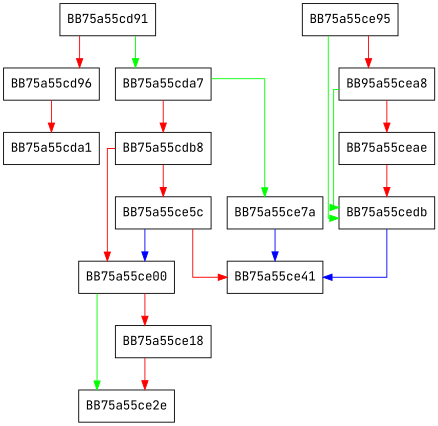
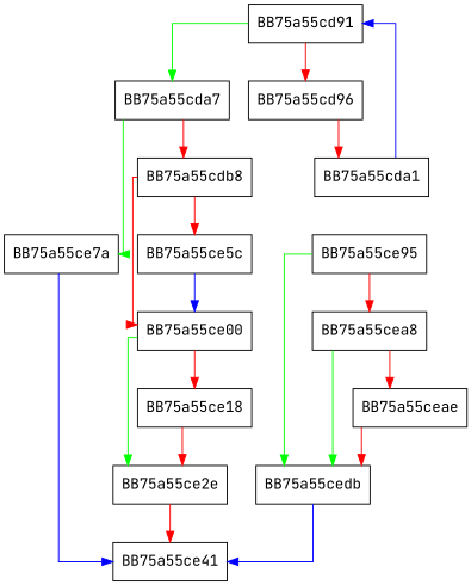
  digraph {
    fontname="JetBrains Mono"
    splines=ortho
    node [fontname="JetBrains Mono" shape=box]
    edge [color=red fontname="JetBrains Mono"]
    BB75a55cd91
    BB75a55cda7
    BB75a55cd96
    BB75a55ce7a
    BB75a55cdb8
    BB75a55cda1
    BB75a55ce41
    BB75a55ce5c
    BB75a55ce00
    BB75a55ce95
    BB75a55cedb
-   BB75a55cea8 [label=BB95a55cea8]
+   BB75a55cea8
    BB75a55ce2e
    BB75a55ce18
    BB75a55ceae
    BB75a55cd91 -> BB75a55cda7 [color=green]
    BB75a55cd91 -> BB75a55cd96
    BB75a55cda7 -> BB75a55ce7a [color=green]
    BB75a55cda7 -> BB75a55cdb8
    BB75a55cd96 -> BB75a55cda1
    BB75a55ce7a -> BB75a55ce41 [color=blue]
    BB75a55cdb8 -> BB75a55ce5c
    BB75a55cdb8 -> BB75a55ce00
+   BB75a55cda1 -> BB75a55cd91 [color=blue]
    BB75a55ce5c -> BB75a55ce00 [color=blue]
    BB75a55ce00 -> BB75a55ce2e [color=green]
    BB75a55ce00 -> BB75a55ce18
    BB75a55ce95 -> BB75a55cedb [color=green]
    BB75a55ce95 -> BB75a55cea8
    BB75a55cedb -> BB75a55ce41 [color=blue]
    BB75a55cea8 -> BB75a55cedb [color=green]
    BB75a55cea8 -> BB75a55ceae
-   BB75a55ce5c -> BB75a55ce41
+   BB75a55ce2e -> BB75a55ce41
    BB75a55ce18 -> BB75a55ce2e
    BB75a55ceae -> BB75a55cedb
  }
